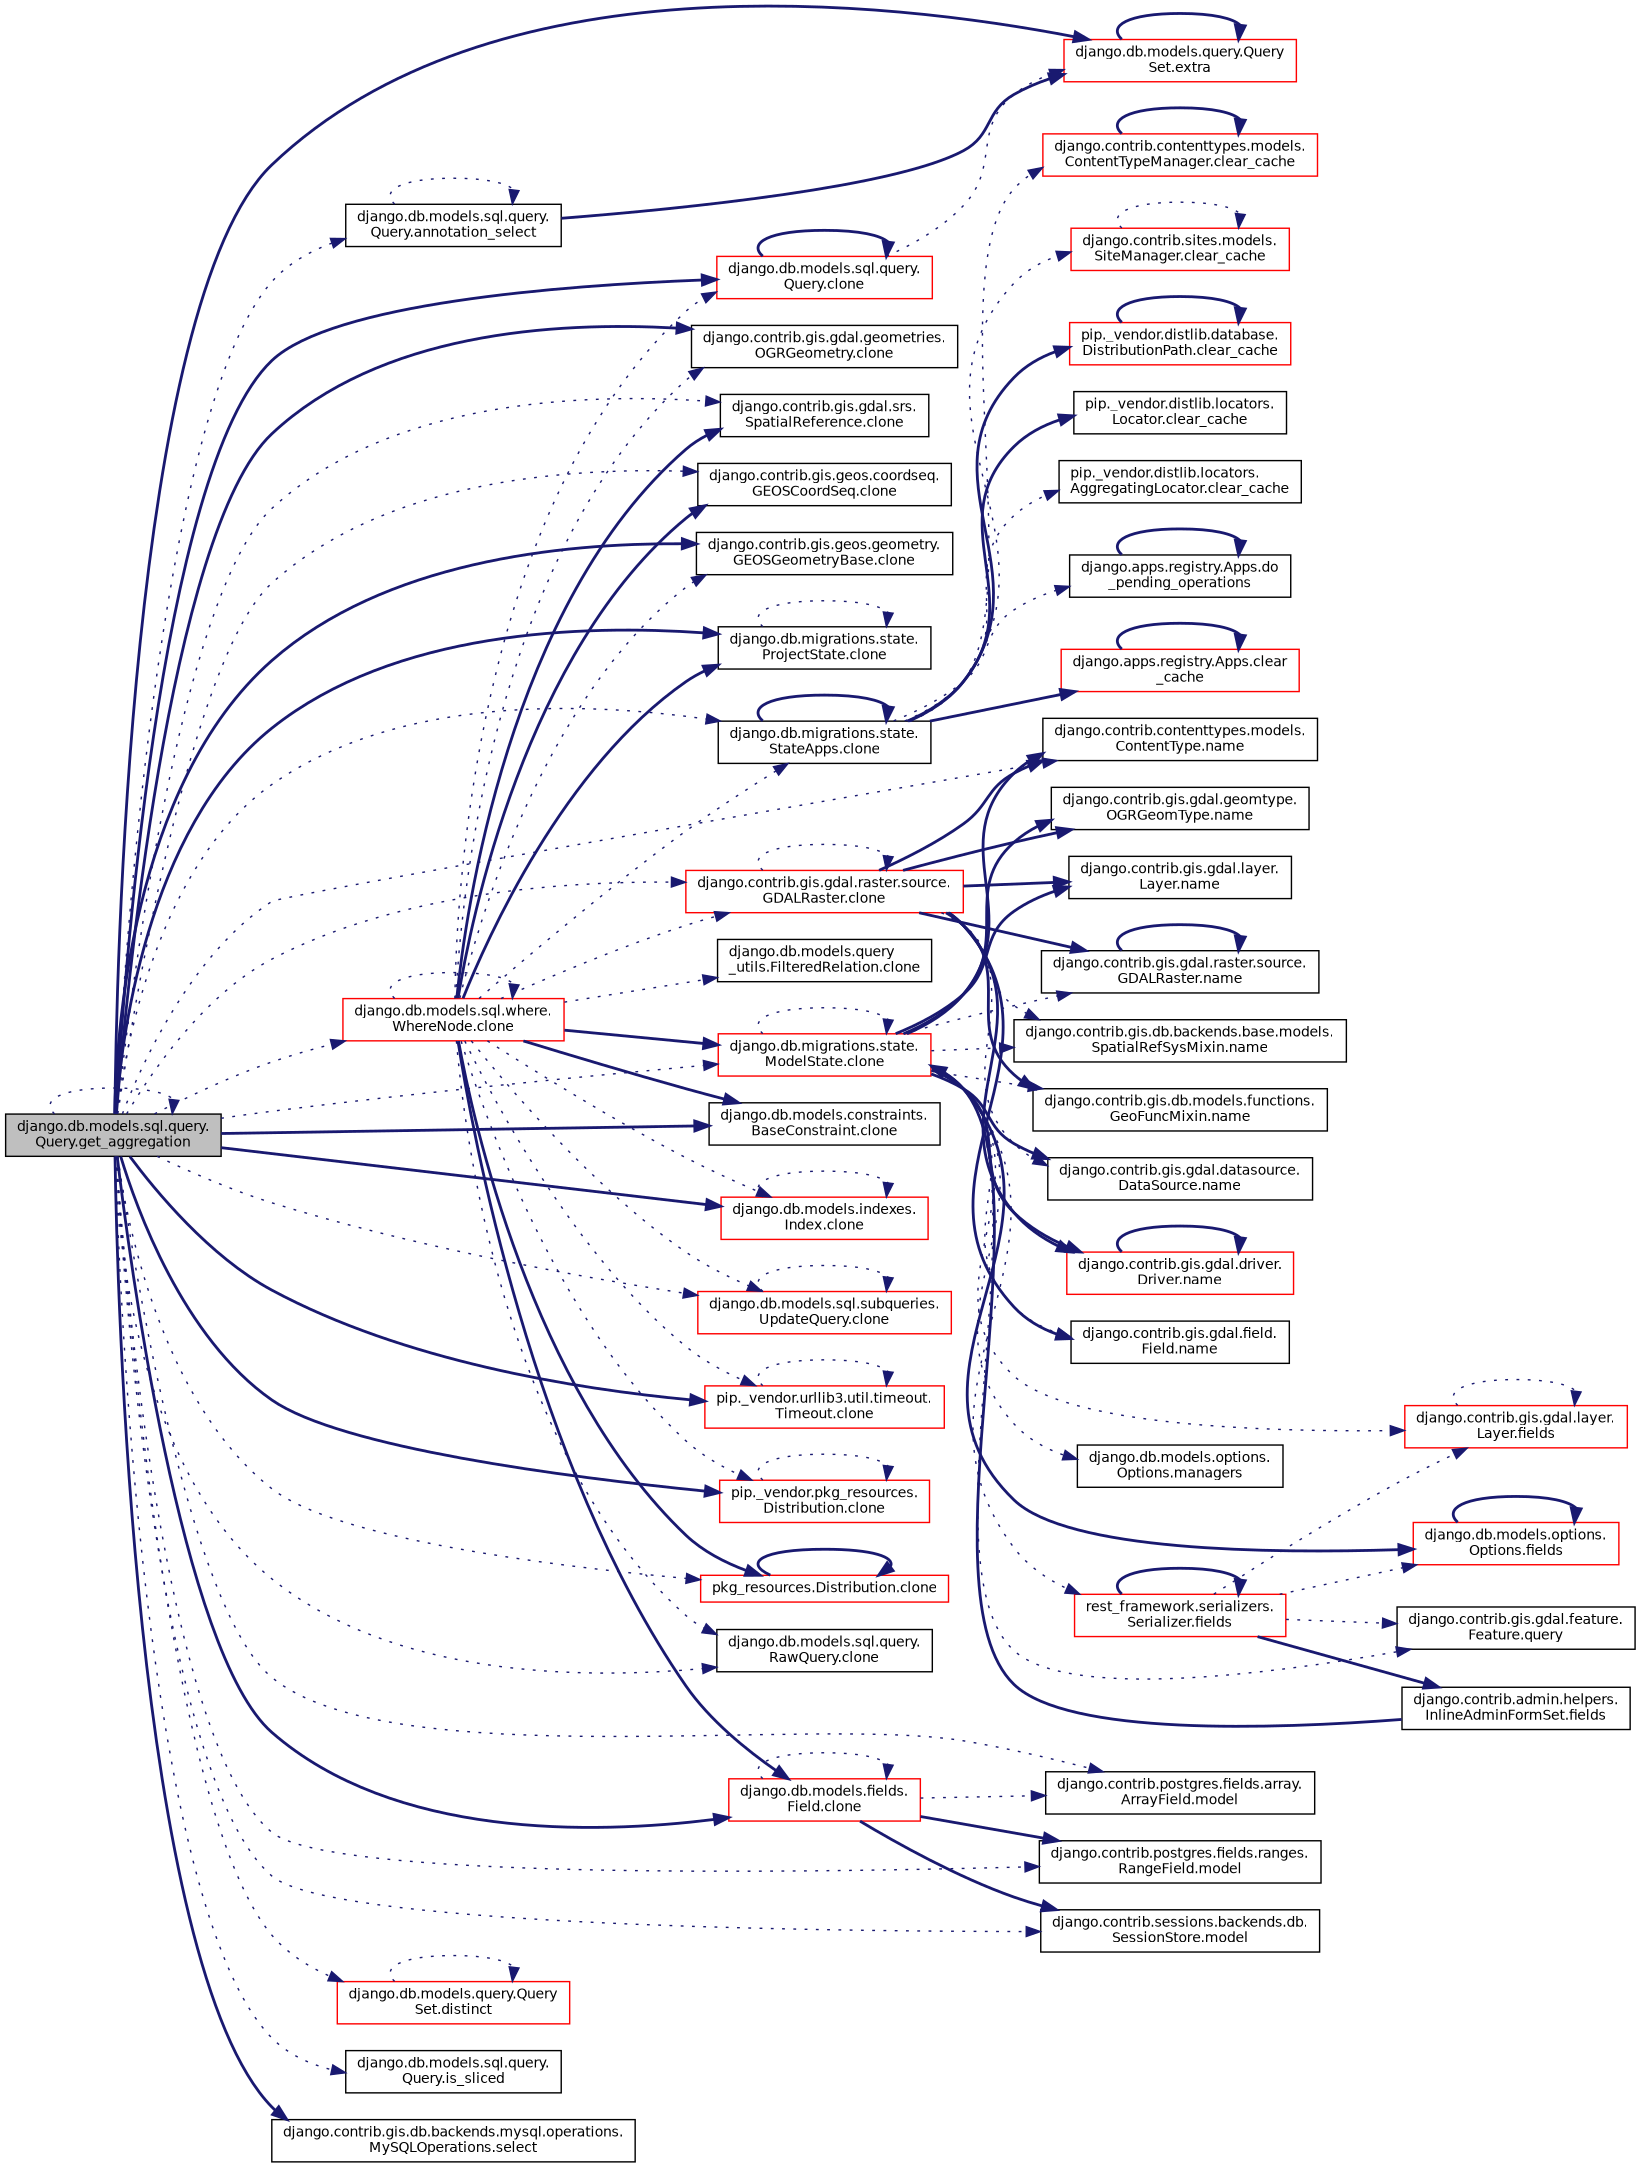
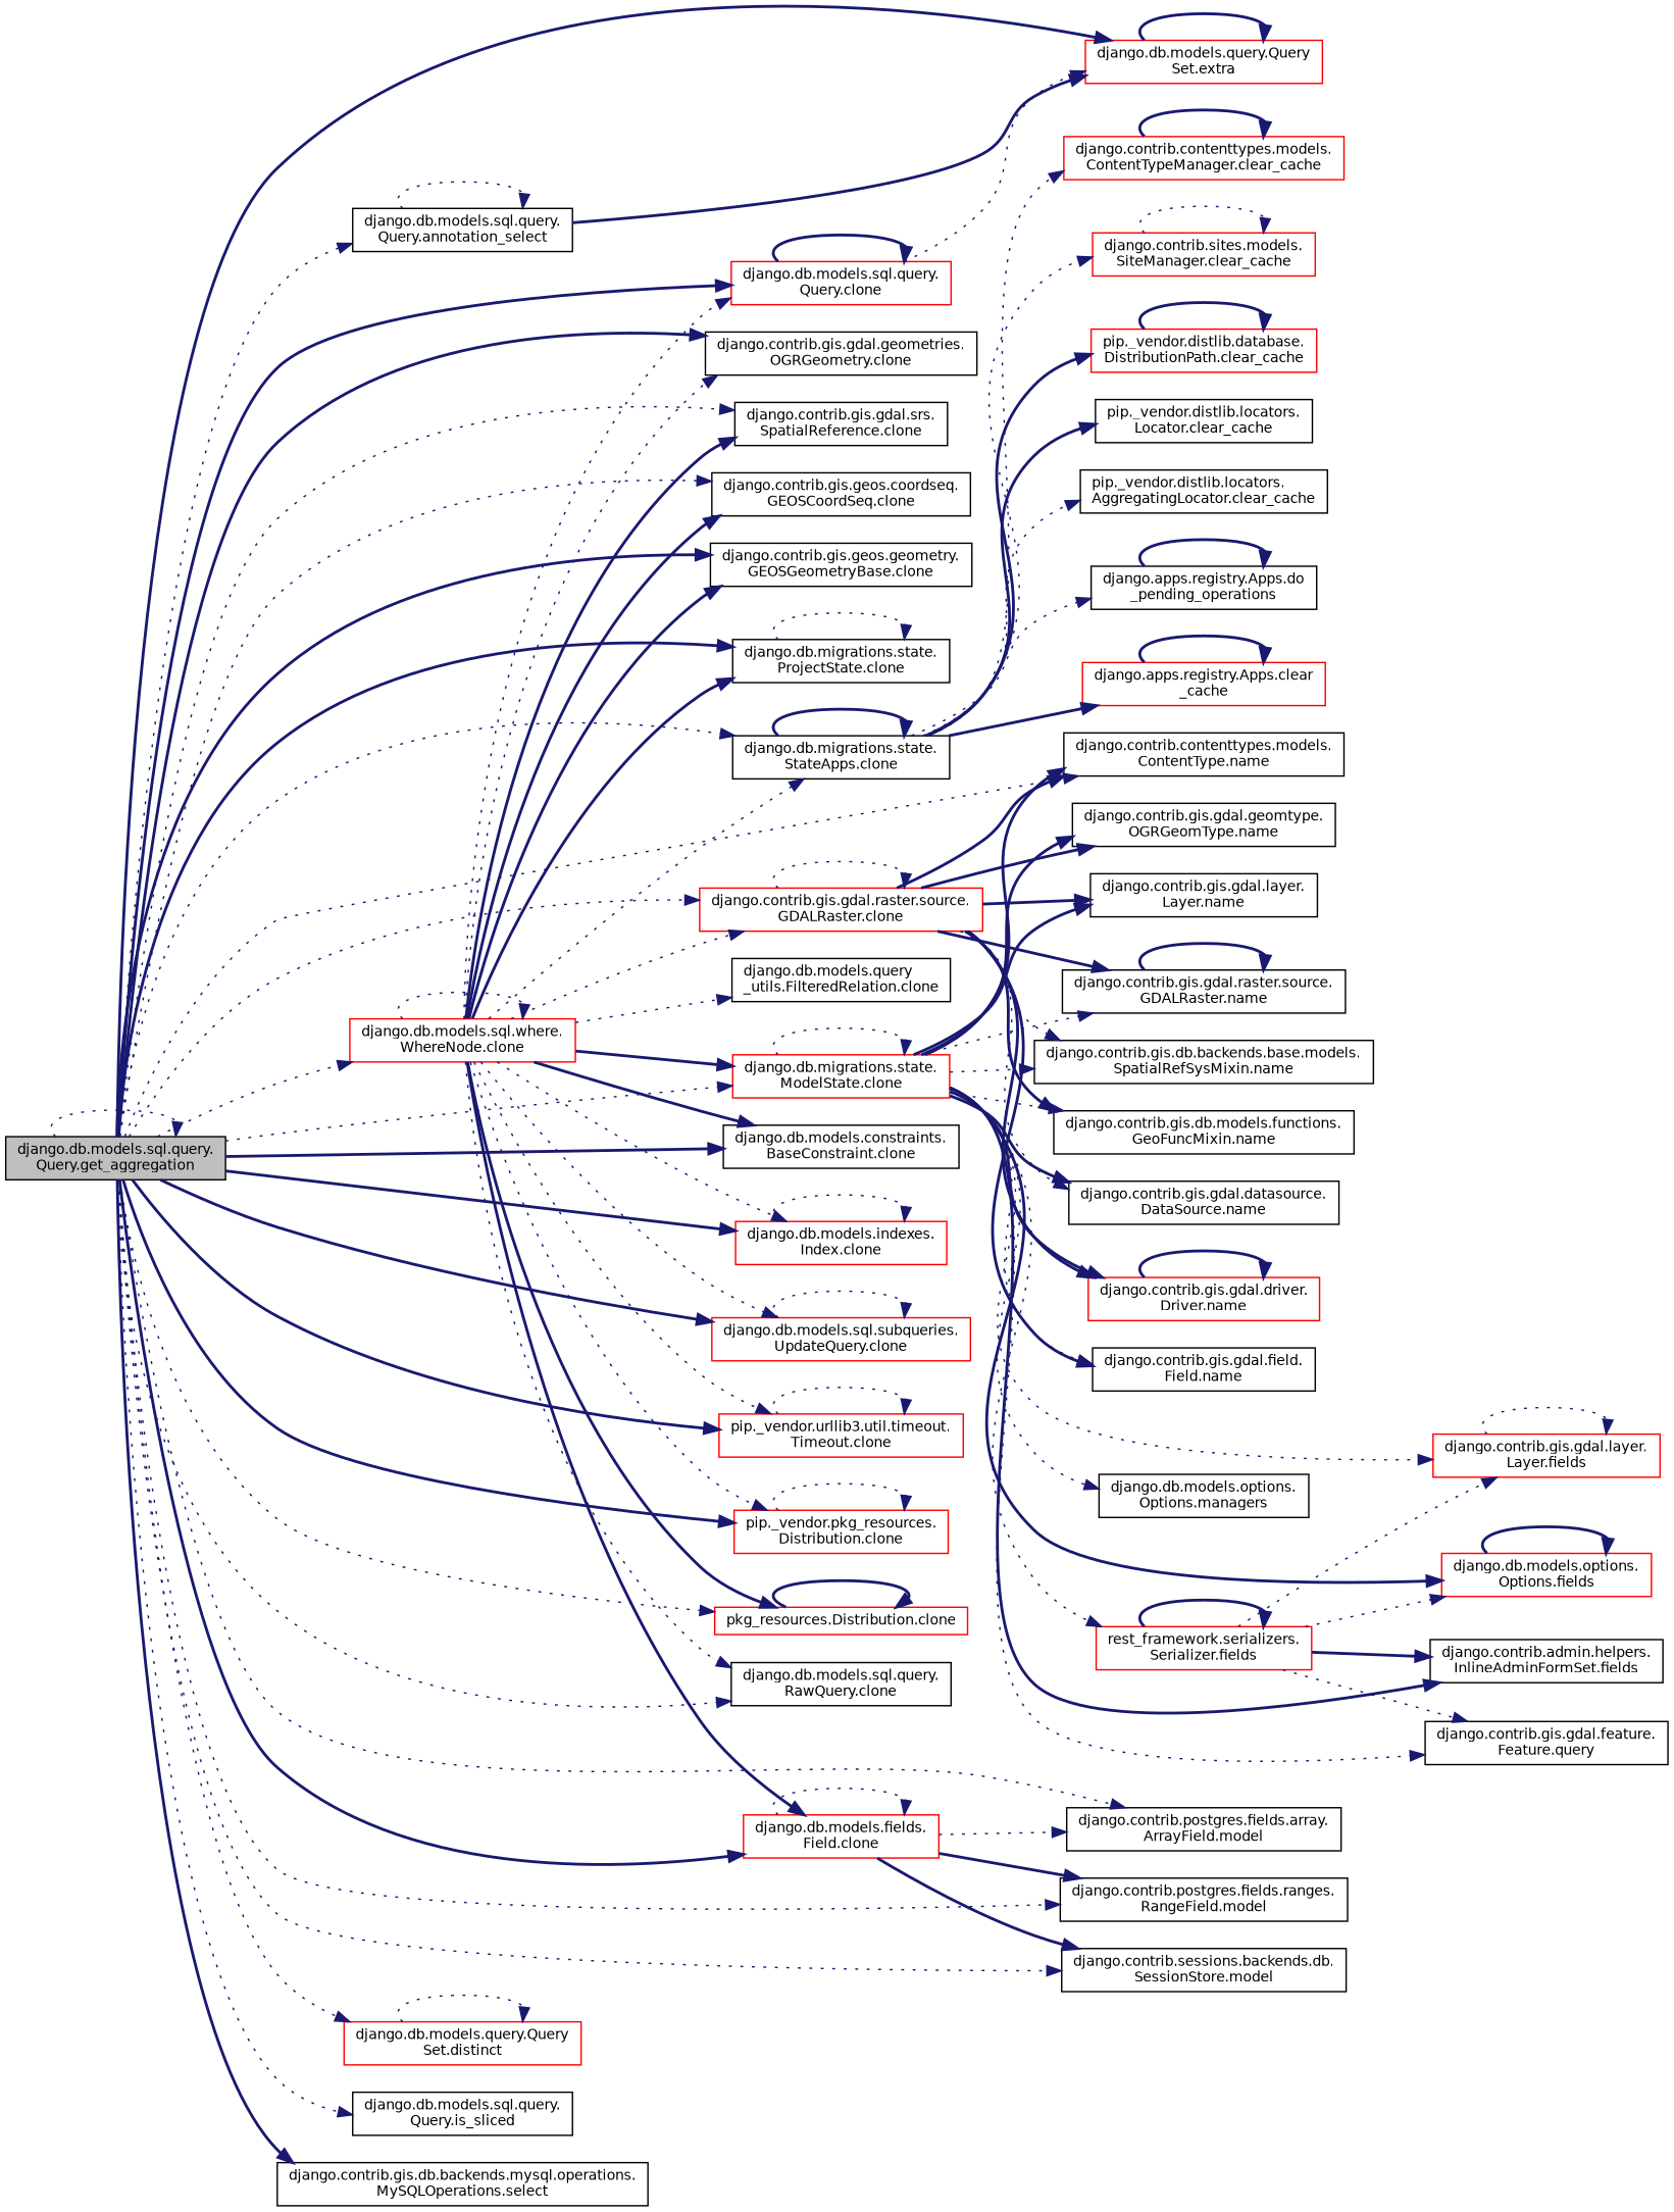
  digraph {
    rankdir=LR
    node [color=black fillcolor=white fontname=Helvetica fontsize=10 shape=record style=filled]
    edge [color=midnightblue fontname=Helvetica fontsize=10 labelfontname=Helvetica labelfontsize=10 style=dotted]
    n1 [fillcolor=grey75 fontcolor=black height=0.2 label="django.db.models.sql.query.\lQuery.get_aggregation" width=0.4]
    n2 [height=0.2 label="django.db.models.sql.query.\lQuery.annotation_select" width=0.4]
    n3 [color=red height=0.2 label="django.db.models.query.Query\lSet.extra" width=0.4]
    n4 [height=0.2 label="django.contrib.gis.gdal.geometries.\lOGRGeometry.clone" width=0.4]
    n5 [height=0.2 label="django.contrib.gis.gdal.srs.\lSpatialReference.clone" width=0.4]
    n6 [height=0.2 label="django.contrib.gis.geos.coordseq.\lGEOSCoordSeq.clone" width=0.4]
    n7 [height=0.2 label="django.contrib.gis.geos.geometry.\lGEOSGeometryBase.clone" width=0.4]
    n8 [height=0.2 label="django.db.migrations.state.\lProjectState.clone" width=0.4]
    n9 [height=0.2 label="django.db.migrations.state.\lStateApps.clone" width=0.4]
    n10 [color=red height=0.2 label="django.db.migrations.state.\lModelState.clone" width=0.4]
    n11 [height=0.2 label="django.db.models.constraints.\lBaseConstraint.clone" width=0.4]
    n12 [color=red height=0.2 label="django.db.models.fields.\lField.clone" width=0.4]
    n13 [height=0.2 label="django.contrib.postgres.fields.array.\lArrayField.model" width=0.4]
    n14 [height=0.2 label="django.contrib.postgres.fields.ranges.\lRangeField.model" width=0.4]
    n15 [height=0.2 label="django.contrib.sessions.backends.db.\lSessionStore.model" width=0.4]
    n16 [color=red height=0.2 label="django.db.models.indexes.\lIndex.clone" width=0.4]
    n17 [color=red height=0.2 label="django.db.models.sql.query.\lQuery.clone" width=0.4]
    n18 [color=red height=0.2 label="django.db.models.sql.subqueries.\lUpdateQuery.clone" width=0.4]
    n19 [color=red height=0.2 label="django.db.models.sql.where.\lWhereNode.clone" width=0.4]
    n20 [color=red height=0.2 label="pip._vendor.urllib3.util.timeout.\lTimeout.clone" width=0.4]
    n21 [color=red height=0.2 label="pip._vendor.pkg_resources.\lDistribution.clone" width=0.4]
    n22 [color=red height=0.2 label="pkg_resources.Distribution.clone" width=0.4]
    n23 [color=red height=0.2 label="django.contrib.gis.gdal.raster.source.\lGDALRaster.clone" width=0.4]
    n24 [height=0.2 label="django.db.models.sql.query.\lRawQuery.clone" width=0.4]
    n25 [color=red height=0.2 label="django.db.models.query.Query\lSet.distinct" width=0.4]
    n26 [height=0.2 label="django.db.models.sql.query.\lQuery.is_sliced" width=0.4]
    n27 [height=0.2 label="django.contrib.gis.db.backends.mysql.operations.\lMySQLOperations.select" width=0.4]
    n28 [height=0.2 label="django.contrib.contenttypes.models.\lContentType.name" width=0.4]
    n29 [color=red height=0.2 label="django.apps.registry.Apps.clear\l_cache" width=0.4]
    n30 [color=red height=0.2 label="django.contrib.contenttypes.models.\lContentTypeManager.clear_cache" width=0.4]
    n31 [color=red height=0.2 label="django.contrib.sites.models.\lSiteManager.clear_cache" width=0.4]
    n32 [color=red height=0.2 label="pip._vendor.distlib.database.\lDistributionPath.clear_cache" width=0.4]
    n33 [height=0.2 label="pip._vendor.distlib.locators.\lLocator.clear_cache" width=0.4]
    n34 [height=0.2 label="pip._vendor.distlib.locators.\lAggregatingLocator.clear_cache" width=0.4]
    n35 [height=0.2 label="django.apps.registry.Apps.do\l_pending_operations" width=0.4]
    n36 [height=0.2 label="django.contrib.admin.helpers.\lInlineAdminFormSet.fields" width=0.4]
    n37 [height=0.2 label="django.contrib.gis.gdal.feature.\lFeature.query" width=0.4]
    n38 [color=red height=0.2 label="django.contrib.gis.gdal.layer.\lLayer.fields" width=0.4]
    n39 [color=red height=0.2 label="django.db.models.options.\lOptions.fields" width=0.4]
    n40 [color=red height=0.2 label="rest_framework.serializers.\lSerializer.fields" width=0.4]
    n41 [height=0.2 label="django.db.models.options.\lOptions.managers" width=0.4]
    n42 [height=0.2 label="django.contrib.gis.db.backends.base.models.\lSpatialRefSysMixin.name" width=0.4]
    n43 [height=0.2 label="django.contrib.gis.db.models.functions.\lGeoFuncMixin.name" width=0.4]
    n44 [height=0.2 label="django.contrib.gis.gdal.datasource.\lDataSource.name" width=0.4]
    n45 [color=red height=0.2 label="django.contrib.gis.gdal.driver.\lDriver.name" width=0.4]
    n46 [height=0.2 label="django.contrib.gis.gdal.field.\lField.name" width=0.4]
    n47 [height=0.2 label="django.contrib.gis.gdal.geomtype.\lOGRGeomType.name" width=0.4]
    n48 [height=0.2 label="django.contrib.gis.gdal.layer.\lLayer.name" width=0.4]
    n49 [height=0.2 label="django.contrib.gis.gdal.raster.source.\lGDALRaster.name" width=0.4]
    n50 [height=0.2 label="django.db.models.query\l_utils.FilteredRelation.clone" width=0.4]
    n1 -> n1
    n1 -> n2
    n1 -> n3 [style=bold]
    n1 -> n4 [style=bold]
    n1 -> n5
    n1 -> n6
    n1 -> n7 [style=bold]
    n1 -> n8 [style=bold]
    n1 -> n9
    n1 -> n10
    n1 -> n11 [style=bold]
    n1 -> n12 [style=bold]
    n1 -> n13
    n1 -> n14
    n1 -> n15
    n1 -> n16 [style=bold]
    n1 -> n17 [style=bold]
-   n1 -> n18
+   n1 -> n18 [style=bold]
    n1 -> n19
    n1 -> n20 [style=bold]
    n1 -> n21 [style=bold]
    n1 -> n22
    n1 -> n23
    n1 -> n24
    n1 -> n25
    n1 -> n26
    n1 -> n27 [style=bold]
    n1 -> n28
    n2 -> n2
    n2 -> n3 [style=bold]
    n3 -> n3 [style=bold]
    n8 -> n8
    n9 -> n9 [style=bold]
    n9 -> n29 [style=bold]
    n9 -> n30
    n9 -> n31
    n9 -> n32 [style=bold]
    n9 -> n33 [style=bold]
    n9 -> n34
    n9 -> n35
    n10 -> n10
    n10 -> n28 [style=bold]
-   n36 -> n10 [style=bold]
+   n10 -> n36 [style=bold]
    n10 -> n37
    n10 -> n38
    n10 -> n39 [style=bold]
    n10 -> n40
    n10 -> n41
    n10 -> n42
    n10 -> n43
    n10 -> n44 [style=bold]
    n10 -> n45 [style=bold]
    n10 -> n46
    n10 -> n47 [style=bold]
    n10 -> n48 [style=bold]
    n10 -> n49
    n12 -> n12
    n12 -> n13
    n12 -> n14 [style=bold]
    n12 -> n15 [style=bold]
    n16 -> n16
    n17 -> n3
    n17 -> n17 [style=bold]
    n18 -> n18
    n19 -> n4
    n19 -> n5 [style=bold]
    n19 -> n6 [style=bold]
-   n19 -> n7
+   n19 -> n7 [style=bold]
    n19 -> n8 [style=bold]
    n19 -> n9
    n19 -> n10 [style=bold]
    n19 -> n11 [style=bold]
    n19 -> n12 [style=bold]
    n19 -> n16
    n19 -> n17
    n19 -> n18
    n19 -> n19
    n19 -> n20
    n19 -> n21
    n19 -> n22 [style=bold]
    n19 -> n23
    n19 -> n24
    n19 -> n50
    n20 -> n20
    n21 -> n21
    n22 -> n22 [style=bold]
    n23 -> n23
    n23 -> n28 [style=bold]
    n23 -> n42
    n23 -> n43 [style=bold]
    n23 -> n44
    n23 -> n45 [style=bold]
    n23 -> n46 [style=bold]
    n23 -> n47 [style=bold]
    n23 -> n48 [style=bold]
    n23 -> n49 [style=bold]
    n25 -> n25
    n29 -> n29 [style=bold]
    n30 -> n30 [style=bold]
    n31 -> n31
    n32 -> n32 [style=bold]
    n35 -> n35 [style=bold]
    n38 -> n38
    n39 -> n39 [style=bold]
    n40 -> n36 [style=bold]
    n40 -> n37
    n40 -> n38
    n40 -> n39
    n40 -> n40 [style=bold]
    n45 -> n45 [style=bold]
    n49 -> n49 [style=bold]
  }
